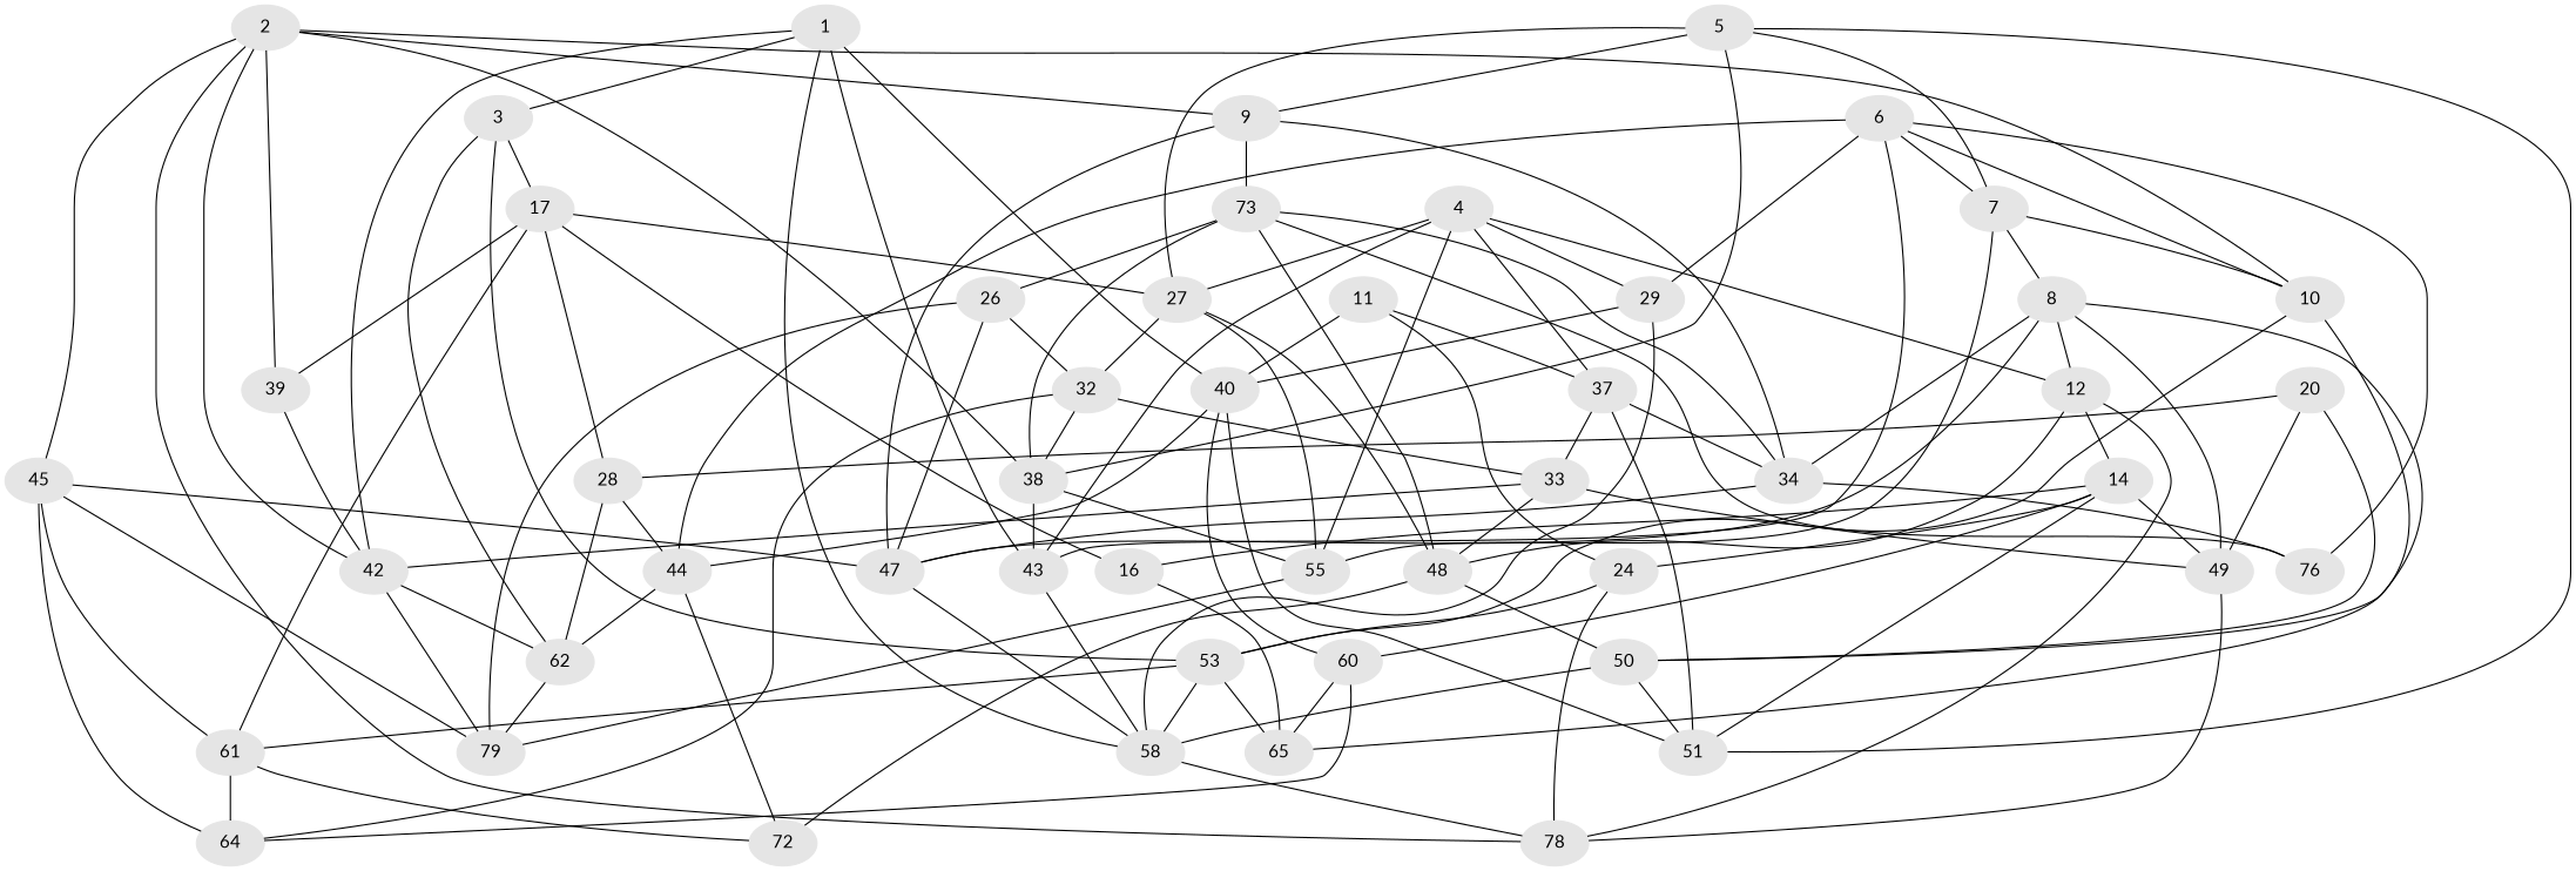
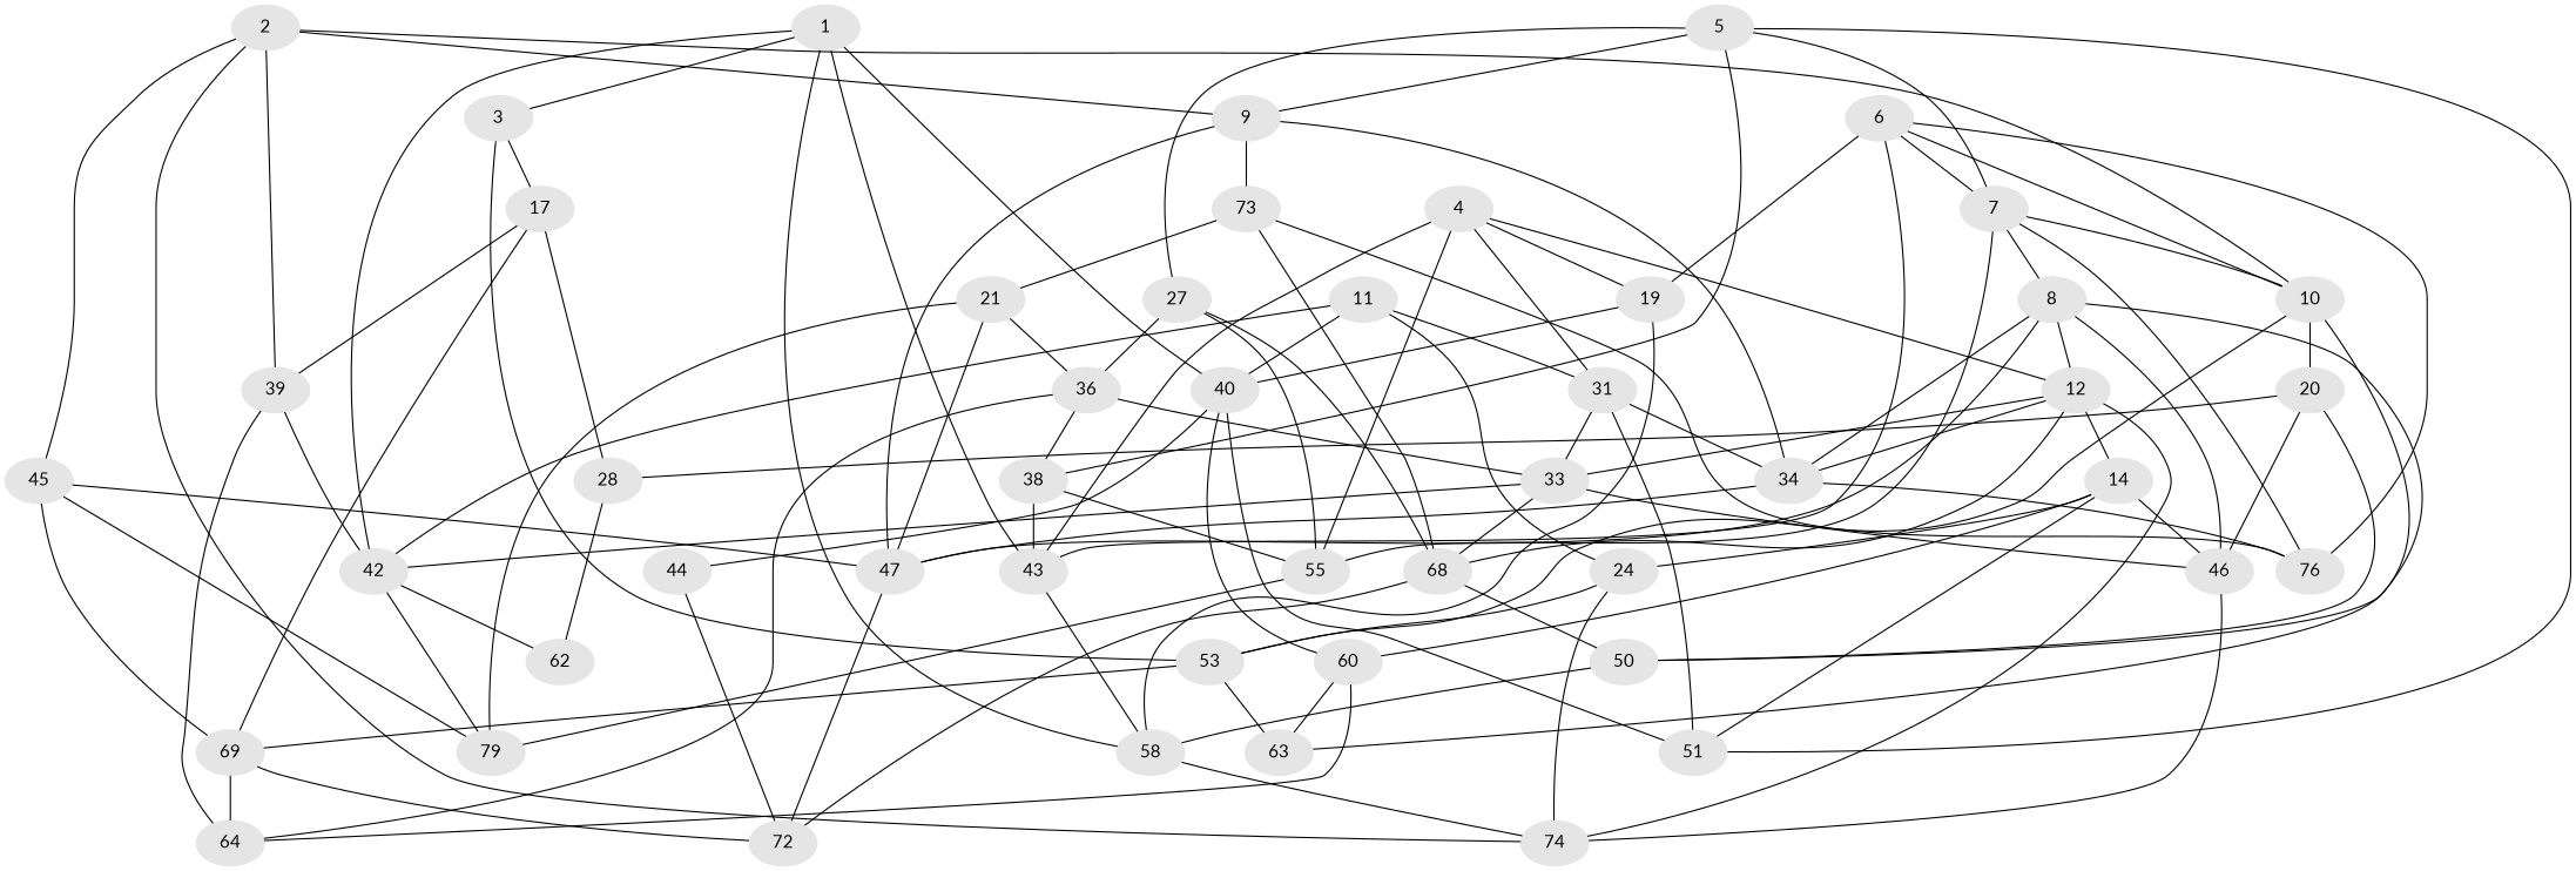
  graph {
    fontname=Lato
    node [color=gray90 fontname=Lato style=filled]
    edge [fontname=Lato]
    1 [super="+25"]
    3
    40 [super="+56"]
    42 [super="+83"]
    43 [super="+86"]
    58 [super="+67"]
    n7 [label=17 super="+19"]
    n8 [label=62 super="+81"]
    53 [super="+75"]
    51
    44 [super="+70"]
    60
    79
-   78 [super="+85"]
+   78 [super="+85" label=74]
    2 [super="+22"]
    9 [super="+71"]
    10 [super="+77"]
    38 [super="+66"]
    39
    45
    34 [super="+41"]
    47 [super="+74"]
    n23 [label=73 super="+37"]
    20
    50 [super="+69"]
    55 [super="+62"]
    64
-   61 [super="+63"]
+   61 [super="+63" label=69]
    27 [super="+35"]
-   16
    28 [super="+82"]
-   65
+   65 [label=63]
    4 [super="+49"]
    12 [super="+21"]
-   29
-   31 [super="+84" label=37]
+   29 [label=19]
+   31 [super="+84"]
    14 [super="+18"]
    33 [super="+68"]
-   48 [super="+59"]
-   32 [super="+36"]
+   48 [super="+59" label=68]
+   32 [super="+36" label=36]
    5 [super="+17"]
    7 [super="+80"]
    76
    8 [super="+13"]
    6 [super="+73"]
    72
-   46 [super="+57" label=49]
-   26
+   46 [super="+57"]
+   26 [label=21]
    11 [super="+54"]
    24
    1 -- 3
    1 -- 40
    1 -- 42
    1 -- 43 [weight=2]
    1 -- 58
    3 -- n7
-   3 -- n8
    3 -- 53
    40 -- 51
    40 -- 44
    40 -- 60
    42 -- n8
    42 -- 79
    43 -- 58
    58 -- 78
    n7 -- 39
    n7 -- 61
-   n7 -- 27
-   n7 -- 16
    n7 -- 28
-   n8 -- 79
-   53 -- 58
    53 -- 61
    53 -- 65
-   44 -- n8
    44 -- 72
    60 -- 64
    60 -- 65
    2 -- 78
    2 -- 9
    2 -- 10
-   2 -- 38
    2 -- 39
    2 -- 45
    9 -- 34
    9 -- 47
    9 -- n23
    10 -- 53
+   10 -- 20
    10 -- 50
    38 -- 43
    38 -- 55
    39 -- 42
-   45 -- 64
+   39 -- 64
    45 -- 79
    45 -- 47
    45 -- 61
    34 -- 47
    34 -- 76
-   47 -- 58
-   n23 -- 38
-   n23 -- 34
+   47 -- 72
+   12 -- 34
    n23 -- 48
    n23 -- 76
    n23 -- 26
    20 -- 50
    20 -- 28
    20 -- 46
    50 -- 58
-   50 -- 51
    55 -- 79
    61 -- 64
    61 -- 72
    27 -- 55
    27 -- 48
    27 -- 32
-   16 -- 65
    28 -- n8 [weight=2]
-   28 -- 44
    4 -- 43
    4 -- 55
-   4 -- 27
    4 -- 12
    4 -- 29
    4 -- 31
    12 -- 78
    12 -- 14
+   12 -- 33
    12 -- 48
    29 -- 40
    29 -- 58
    31 -- 51
    31 -- 34
    31 -- 33
    14 -- 51
    14 -- 60
-   14 -- 16
    14 -- 46
    14 -- 24
    33 -- 42
    33 -- 48
    33 -- 46
    48 -- 50
    48 -- 72
    32 -- 38
    32 -- 64
    32 -- 33 [weight=2]
    5 -- 51
    5 -- 9
    5 -- 38
    5 -- 27
    5 -- 7
    7 -- 10
    7 -- 55
+   7 -- 76
    7 -- 8
    8 -- 34
    8 -- 47
    8 -- 65
    8 -- 12
    8 -- 46
    6 -- 43
-   6 -- 44
    6 -- 10
    6 -- 29
    6 -- 7
    6 -- 76
    46 -- 78
    26 -- 79
    26 -- 47
    26 -- 32
    11 -- 40
-   2 -- 42
+   11 -- 42
    11 -- 31
    11 -- 24
    24 -- 53
    24 -- 78
  }
